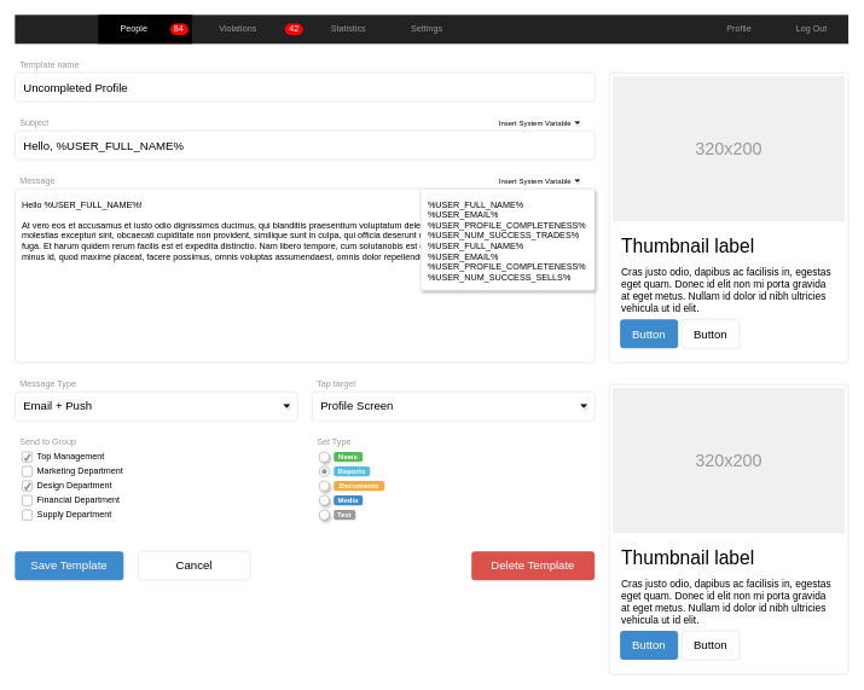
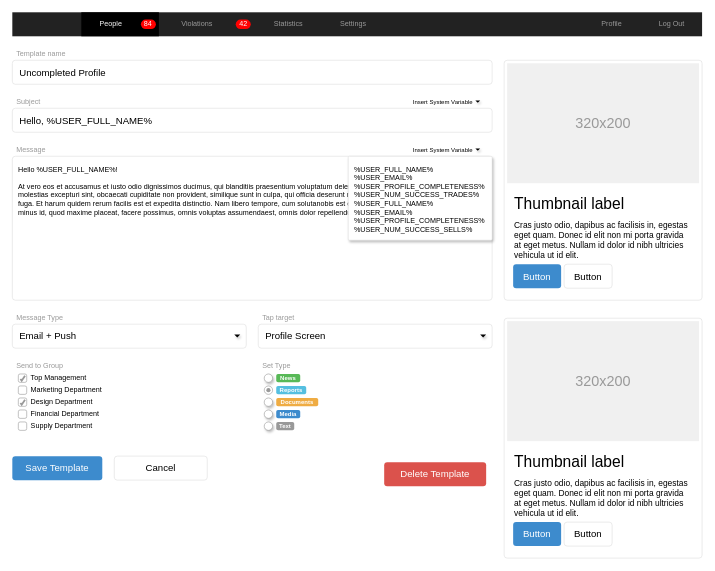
  <mxCell id="0" style=";html=1;" />
  <mxCell id="1" style=";html=1;" parent="0" />
  <mxCell id="2" value="" style="html=1;shadow=0;dashed=0;shape=mxgraph.bootstrap.rect;fillColor=#222222;strokeColor=none;whiteSpace=wrap;rounded=0;fontSize=12;fontColor=#000000;align=center;" parent="1" vertex="1"><mxGeometry x="20" y="20" width="1150" height="40" as="geometry" /></mxCell>
  <mxCell id="3" value="People" style="html=1;shadow=0;dashed=0;shape=mxgraph.bootstrap.rect;fillColor=#000000;strokeColor=none;fontColor=#ffffff;spacingRight=30;whiteSpace=wrap;" parent="2" vertex="1"><mxGeometry x="115" width="129.375" height="40" as="geometry" /></mxCell>
  <mxCell id="4" value="84" style="html=1;shadow=0;dashed=0;shape=mxgraph.bootstrap.rrect;rSize=8;fillColor=#ff0000;strokeColor=none;fontColor=#ffffff;whiteSpace=wrap;" parent="3" vertex="1"><mxGeometry x="1" y="0.5" width="25" height="16" relative="1" as="geometry"><mxPoint x="-30" y="-8" as="offset" /></mxGeometry></mxCell>
  <mxCell id="5" value="Violations" style="html=1;shadow=0;dashed=0;fillColor=none;strokeColor=none;shape=mxgraph.bootstrap.rect;fontColor=#999999;spacingRight=30;whiteSpace=wrap;" parent="2" vertex="1"><mxGeometry x="244.375" width="158.125" height="40" as="geometry" /></mxCell>
  <mxCell id="6" value="42" style="html=1;shadow=0;dashed=0;shape=mxgraph.bootstrap.rrect;rSize=8;fillColor=#ff0000;strokeColor=none;fontColor=#ffffff;whiteSpace=wrap;" parent="5" vertex="1"><mxGeometry x="1" y="0.5" width="25" height="16" relative="1" as="geometry"><mxPoint x="-30" y="-8" as="offset" /></mxGeometry></mxCell>
  <mxCell id="7" value="Statistics" style="html=1;shadow=0;dashed=0;fillColor=none;strokeColor=none;shape=mxgraph.bootstrap.rect;fontColor=#999999;whiteSpace=wrap;" parent="2" vertex="1"><mxGeometry x="402.5" width="115" height="40" as="geometry" /></mxCell>
  <mxCell id="8" value="Settings" style="html=1;shadow=0;dashed=0;fillColor=none;strokeColor=none;shape=mxgraph.bootstrap.rect;fontColor=#999999;whiteSpace=wrap;" parent="2" vertex="1"><mxGeometry x="517.5" width="100.625" height="40" as="geometry" /></mxCell>
  <mxCell id="9" value="Profile" style="html=1;shadow=0;dashed=0;fillColor=none;strokeColor=none;shape=mxgraph.bootstrap.rect;fontColor=#999999;whiteSpace=wrap;" parent="2" vertex="1"><mxGeometry x="948.75" width="100.625" height="40" as="geometry" /></mxCell>
  <mxCell id="10" value="Log Out" style="html=1;shadow=0;dashed=0;fillColor=none;strokeColor=none;shape=mxgraph.bootstrap.rect;fontColor=#999999;whiteSpace=wrap;" parent="2" vertex="1"><mxGeometry x="1049.375" width="100.625" height="40" as="geometry" /></mxCell>
  <mxCell id="11" value="" style="html=1;shadow=0;dashed=0;shape=mxgraph.bootstrap.rrect;rSize=5;strokeColor=#dddddd;rounded=0;fontSize=12;align=center;" parent="1" vertex="1"><mxGeometry x="840" y="100" width="330" height="400" as="geometry" /></mxCell>
  <mxCell id="12" value="320x200" style="shape=rect;fontSize=24;fillColor=#f0f0f0;strokeColor=none;fontColor=#999999;whiteSpace=wrap;" parent="11" vertex="1"><mxGeometry x="5" y="5" width="320" height="200" as="geometry" /></mxCell>
  <mxCell id="13" value="Thumbnail label" style="html=1;shadow=0;dashed=0;shape=mxgraph.bootstrap.anchor;fontSize=26;align=left;whiteSpace=wrap;" parent="11" vertex="1"><mxGeometry x="15" y="220" width="300" height="40" as="geometry" /></mxCell>
  <mxCell id="14" value="Cras justo odio, dapibus ac facilisis in, egestas eget quam. Donec id elit non mi porta gravida at eget metus. Nullam id dolor id nibh ultricies vehicula ut id elit." style="html=1;shadow=0;dashed=0;shape=mxgraph.bootstrap.anchor;strokeColor=#dddddd;whiteSpace=wrap;align=left;verticalAlign=top;fontSize=14;whiteSpace=wrap;" parent="11" vertex="1"><mxGeometry x="15" y="260" width="300" height="80" as="geometry" /></mxCell>
  <mxCell id="15" value="Button" style="html=1;shadow=0;dashed=0;shape=mxgraph.bootstrap.rrect;rSize=5;fontSize=16;fillColor=#3D8BCD;strokeColor=none;fontColor=#ffffff;whiteSpace=wrap;" parent="11" vertex="1"><mxGeometry y="1" width="80" height="40" relative="1" as="geometry"><mxPoint x="15" y="-60" as="offset" /></mxGeometry></mxCell>
  <mxCell id="16" value="Button" style="html=1;shadow=0;dashed=0;shape=mxgraph.bootstrap.rrect;rSize=5;fontSize=16;strokeColor=#dddddd;whiteSpace=wrap;" parent="11" vertex="1"><mxGeometry y="1" width="80" height="40" relative="1" as="geometry"><mxPoint x="100" y="-60" as="offset" /></mxGeometry></mxCell>
  <mxCell id="17" value="Template name" style="html=1;shadow=0;dashed=0;shape=mxgraph.bootstrap.rect;strokeColor=none;fillColor=none;fontColor=#999999;align=left;spacingLeft=5;whiteSpace=wrap;rounded=0;" parent="1" vertex="1"><mxGeometry x="20" y="80" width="200" height="20" as="geometry" /></mxCell>
  <mxCell id="18" value="Uncompleted Profile" style="html=1;shadow=0;dashed=0;shape=mxgraph.bootstrap.rrect;rSize=5;strokeColor=#dddddd;;align=left;spacingLeft=10;fontSize=16;whiteSpace=wrap;rounded=0;" parent="1" vertex="1"><mxGeometry x="20" y="100" width="800" height="40" as="geometry" /></mxCell>
  <mxCell id="19" value="Subject" style="html=1;shadow=0;dashed=0;shape=mxgraph.bootstrap.rect;strokeColor=none;fillColor=none;fontColor=#999999;align=left;spacingLeft=5;whiteSpace=wrap;rounded=0;" parent="1" vertex="1"><mxGeometry x="20" y="160" width="200" height="20" as="geometry" /></mxCell>
  <mxCell id="20" value="Hello, %USER_FULL_NAME%" style="html=1;shadow=0;dashed=0;shape=mxgraph.bootstrap.rrect;rSize=5;strokeColor=#dddddd;align=left;spacingLeft=10;fontSize=16;whiteSpace=wrap;rounded=0;" parent="1" vertex="1"><mxGeometry x="20" y="180" width="800" height="40" as="geometry" /></mxCell>
  <mxCell id="21" value="Insert System Variable" style="html=1;shadow=0;dashed=0;shape=mxgraph.bootstrap.rect;strokeColor=none;fillColor=none;align=right;fontSize=10;whiteSpace=wrap;rounded=0;" parent="1" vertex="1"><mxGeometry x="670" y="160" width="120" height="20" as="geometry" /></mxCell>
  <mxCell id="22" value="" style="shape=triangle;strokeColor=none;fillColor=#000000;direction=south;rounded=0;shadow=1;fontSize=12;fontColor=#000000;align=center;html=1;" parent="1" vertex="1"><mxGeometry x="792" y="167" width="8" height="4" as="geometry" /></mxCell>
  <mxCell id="23" value="Message" style="html=1;shadow=0;dashed=0;shape=mxgraph.bootstrap.rect;strokeColor=none;fillColor=none;fontColor=#999999;align=left;spacingLeft=5;whiteSpace=wrap;rounded=0;" parent="1" vertex="1"><mxGeometry x="20" y="240" width="200" height="20" as="geometry" /></mxCell>
  <mxCell id="24" value="Hello %USER_FULL_NAME%!&#10;&#10;At vero eos et accusamus et iusto odio dignissimos ducimus, qui blanditiis praesentium voluptatum deleniti atque corrupti, quosdolores et quas molestias excepturi sint, obcaecati cupiditate non provident, similique sunt in culpa, qui officia deserunt mollitiaanimi, id est laborum et dolorum fuga. Et harum quidem rerum facilis est et expedita distinctio. Nam libero tempore, cum solutanobis est eligendi optio, cumque nihil impedit, quo minus id, quod maxime placeat, facere possimus, omnis voluptas assumendaest, omnis dolor repellendus." style="html=1;shadow=0;dashed=0;shape=mxgraph.bootstrap.rrect;rSize=5;fontSize=12;strokeColor=#dddddd;align=left;spacing=10;verticalAlign=top;whiteSpace=wrap;rounded=0;" parent="1" vertex="1"><mxGeometry x="20" y="260" width="800" height="240" as="geometry" /></mxCell>
  <mxCell id="25" value="Insert System Variable" style="html=1;shadow=0;dashed=0;shape=mxgraph.bootstrap.rect;strokeColor=none;fillColor=none;align=right;fontSize=10;whiteSpace=wrap;rounded=0;" parent="1" vertex="1"><mxGeometry x="670" y="240" width="120" height="20" as="geometry" /></mxCell>
  <mxCell id="26" value="" style="shape=triangle;strokeColor=none;fillColor=#000000;direction=south;rounded=0;shadow=1;fontSize=12;fontColor=#000000;align=center;html=1;" parent="1" vertex="1"><mxGeometry x="792" y="247" width="8" height="4" as="geometry" /></mxCell>
  <mxCell id="27" value="%USER_FULL_NAME%&#10;%USER_EMAIL%&#10;%USER_PROFILE_COMPLETENESS%&#10;%USER_NUM_SUCCESS_TRADES%&#10;%USER_FULL_NAME%&#10;%USER_EMAIL%&#10;%USER_PROFILE_COMPLETENESS%&#10;%USER_NUM_SUCCESS_SELLS%" style="html=1;shadow=0;dashed=0;shape=mxgraph.bootstrap.rrect;fontSize=12;rSize=2;strokeColor=#dddddd;align=left;verticalAlign=top;spacing=10;shadow=1;whiteSpace=wrap;rounded=0;" parent="1" vertex="1"><mxGeometry x="580" y="260" width="240" height="140" as="geometry" /></mxCell>
  <mxCell id="28" value="Message Type" style="html=1;shadow=0;dashed=0;shape=mxgraph.bootstrap.rect;strokeColor=none;fillColor=none;fontColor=#999999;align=left;spacingLeft=5;whiteSpace=wrap;rounded=0;" parent="1" vertex="1"><mxGeometry x="20" y="520" width="200" height="20" as="geometry" /></mxCell>
  <mxCell id="29" value="Email + Push" style="html=1;shadow=0;dashed=0;shape=mxgraph.bootstrap.rrect;rSize=5;strokeColor=#dddddd;align=left;spacingLeft=10;fontSize=16;whiteSpace=wrap;rounded=0;" parent="1" vertex="1"><mxGeometry x="20" y="540" width="390" height="40" as="geometry" /></mxCell>
  <mxCell id="30" value="" style="shape=triangle;strokeColor=none;fillColor=#000000;direction=south;rounded=0;shadow=1;fontSize=12;fontColor=#000000;align=center;html=1;" parent="1" vertex="1"><mxGeometry x="390" y="557" width="10" height="5" as="geometry" /></mxCell>
  <mxCell id="31" value="Tap target" style="html=1;shadow=0;dashed=0;shape=mxgraph.bootstrap.rect;strokeColor=none;fillColor=none;fontColor=#999999;align=left;spacingLeft=5;whiteSpace=wrap;rounded=0;" parent="1" vertex="1"><mxGeometry x="430" y="520" width="200" height="20" as="geometry" /></mxCell>
  <mxCell id="32" value="Profile Screen" style="html=1;shadow=0;dashed=0;shape=mxgraph.bootstrap.rrect;rSize=5;strokeColor=#dddddd;align=left;spacingLeft=10;fontSize=16;whiteSpace=wrap;rounded=0;" parent="1" vertex="1"><mxGeometry x="430" y="540" width="390" height="40" as="geometry" /></mxCell>
  <mxCell id="33" value="" style="shape=triangle;strokeColor=none;fillColor=#000000;direction=south;rounded=0;shadow=1;fontSize=12;fontColor=#000000;align=center;html=1;" parent="1" vertex="1"><mxGeometry x="800" y="557" width="10" height="5" as="geometry" /></mxCell>
  <mxCell id="34" value="Send to Group" style="html=1;shadow=0;dashed=0;shape=mxgraph.bootstrap.rect;strokeColor=none;fillColor=none;fontColor=#999999;align=left;spacingLeft=5;whiteSpace=wrap;rounded=0;" parent="1" vertex="1"><mxGeometry x="20" y="600" width="200" height="20" as="geometry" /></mxCell>
  <mxCell id="35" value="Top Management" style="html=1;shadow=0;dashed=0;shape=mxgraph.bootstrap.checkbox;fontSize=12;strokeColor=#999999;align=left;labelPosition=right;spacingLeft=5;rounded=0;" parent="1" vertex="1"><mxGeometry x="30" y="623" width="14" height="14" as="geometry" /></mxCell>
  <mxCell id="36" value="Marketing Department" style="html=1;shadow=0;dashed=0;shape=mxgraph.bootstrap.rrect;fontSize=12;rSize=3;strokeColor=#999999;align=left;labelPosition=right;spacingLeft=5;rounded=0;" parent="1" vertex="1"><mxGeometry x="30" y="643" width="14" height="14" as="geometry" /></mxCell>
  <mxCell id="37" value="Design Department" style="html=1;shadow=0;dashed=0;shape=mxgraph.bootstrap.checkbox;fontSize=12;strokeColor=#999999;align=left;labelPosition=right;spacingLeft=5;rounded=0;" parent="1" vertex="1"><mxGeometry x="30" y="663" width="14" height="14" as="geometry" /></mxCell>
  <mxCell id="38" value="Financial Department" style="html=1;shadow=0;dashed=0;shape=mxgraph.bootstrap.rrect;fontSize=12;rSize=3;strokeColor=#999999;align=left;labelPosition=right;spacingLeft=5;rounded=0;" parent="1" vertex="1"><mxGeometry x="30" y="683" width="14" height="14" as="geometry" /></mxCell>
  <mxCell id="39" value="Supply Department" style="html=1;shadow=0;dashed=0;shape=mxgraph.bootstrap.rrect;fontSize=12;rSize=3;strokeColor=#999999;align=left;labelPosition=right;spacingLeft=5;rounded=0;" parent="1" vertex="1"><mxGeometry x="30" y="703" width="14" height="14" as="geometry" /></mxCell>
  <mxCell id="40" value="Set Type" style="html=1;shadow=0;dashed=0;shape=mxgraph.bootstrap.rect;strokeColor=none;fillColor=none;fontColor=#999999;align=left;spacingLeft=5;whiteSpace=wrap;rounded=0;" parent="1" vertex="1"><mxGeometry x="430" y="600" width="200" height="20" as="geometry" /></mxCell>
  <mxCell id="41" value="" style="shape=ellipse;dashed=0;strokeColor=#999999;fillColor=#ffffff;html=1;rounded=0;shadow=1;fontSize=12;fontColor=#000000;align=center;" parent="1" vertex="1"><mxGeometry x="440" y="623" width="14" height="14" as="geometry" /></mxCell>
  <mxCell id="42" value="News" style="html=1;shadow=0;dashed=0;shape=mxgraph.bootstrap.rrect;align=center;rSize=3;strokeColor=none;fillColor=#58B957;fontColor=#ffffff;fontStyle=1;fontSize=10;whiteSpace=wrap;rounded=0;" parent="1" vertex="1"><mxGeometry x="460" y="623" width="40" height="14" as="geometry" /></mxCell>
  <mxCell id="43" value="" style="html=1;shadow=0;dashed=0;shape=mxgraph.bootstrap.radioButton;strokeColor=#999999;fillColor=#ffffff;rounded=0;fontSize=12;fontColor=#000000;align=center;" parent="1" vertex="1"><mxGeometry x="440" y="643" width="14" height="14" as="geometry" /></mxCell>
  <mxCell id="44" value="Reports" style="html=1;shadow=0;dashed=0;shape=mxgraph.bootstrap.rrect;align=center;rSize=3;strokeColor=none;fillColor=#55BFE0;fontColor=#ffffff;fontStyle=1;fontSize=10;whiteSpace=wrap;rounded=0;" parent="1" vertex="1"><mxGeometry x="460" y="643" width="50" height="14" as="geometry" /></mxCell>
  <mxCell id="45" value="" style="shape=ellipse;dashed=0;strokeColor=#999999;fillColor=#ffffff;html=1;rounded=0;shadow=1;fontSize=12;fontColor=#000000;align=center;" parent="1" vertex="1"><mxGeometry x="440" y="663" width="14" height="14" as="geometry" /></mxCell>
  <mxCell id="46" value="Documents" style="html=1;shadow=0;dashed=0;shape=mxgraph.bootstrap.rrect;align=center;rSize=3;strokeColor=none;fillColor=#EFAC43;fontColor=#ffffff;fontStyle=1;fontSize=10;whiteSpace=wrap;rounded=0;" parent="1" vertex="1"><mxGeometry x="460" y="663" width="70" height="14" as="geometry" /></mxCell>
  <mxCell id="47" value="" style="shape=ellipse;dashed=0;strokeColor=#999999;fillColor=#ffffff;html=1;rounded=0;shadow=1;fontSize=12;fontColor=#000000;align=center;" parent="1" vertex="1"><mxGeometry x="440" y="683" width="14" height="14" as="geometry" /></mxCell>
  <mxCell id="48" value="Media" style="html=1;shadow=0;dashed=0;shape=mxgraph.bootstrap.rrect;align=center;rSize=3;strokeColor=none;fillColor=#3D8BCD;fontColor=#ffffff;fontStyle=1;fontSize=10;whiteSpace=wrap;rounded=0;" parent="1" vertex="1"><mxGeometry x="460" y="683" width="40" height="14" as="geometry" /></mxCell>
  <mxCell id="49" value="" style="shape=ellipse;dashed=0;strokeColor=#999999;fillColor=#ffffff;html=1;rounded=0;shadow=1;fontSize=12;fontColor=#000000;align=center;" parent="1" vertex="1"><mxGeometry x="440" y="703" width="14" height="14" as="geometry" /></mxCell>
  <mxCell id="50" value="Text" style="html=1;shadow=0;dashed=0;shape=mxgraph.bootstrap.rrect;align=center;rSize=3;strokeColor=none;fillColor=#999999;fontColor=#ffffff;fontStyle=1;fontSize=10;whiteSpace=wrap;rounded=0;" parent="1" vertex="1"><mxGeometry x="460" y="703" width="30" height="14" as="geometry" /></mxCell>
  <mxCell id="51" value="Save Template" style="html=1;shadow=0;dashed=0;shape=mxgraph.bootstrap.rrect;align=center;rSize=5;strokeColor=none;fillColor=#3D8BCD;fontColor=#ffffff;fontSize=16;whiteSpace=wrap;rounded=0;" parent="1" vertex="1"><mxGeometry x="20" y="760" width="150" height="40" as="geometry" /></mxCell>
  <mxCell id="52" value="Cancel" style="html=1;shadow=0;dashed=0;shape=mxgraph.bootstrap.rrect;align=center;rSize=5;strokeColor=#dddddd;fontSize=16;whiteSpace=wrap;rounded=0;" parent="1" vertex="1"><mxGeometry x="190" y="760" width="155" height="40" as="geometry" /></mxCell>
- <mxCell id="53" value="Delete Template" style="html=1;shadow=0;dashed=0;shape=mxgraph.bootstrap.rrect;align=center;rSize=5;strokeColor=none;fillColor=#DB524C;fontColor=#ffffff;fontSize=16;whiteSpace=wrap;rounded=0;" parent="1" vertex="1"><mxGeometry x="650" y="760" width="170" height="40" as="geometry" /></mxCell>
+ <mxCell id="53" value="Delete Template" style="html=1;shadow=0;dashed=0;shape=mxgraph.bootstrap.rrect;align=center;rSize=5;strokeColor=none;fillColor=#DB524C;fontColor=#ffffff;fontSize=16;whiteSpace=wrap;rounded=0;" parent="1" vertex="1"><mxGeometry x="640" y="770" width="170" height="40" as="geometry" /></mxCell>
  <mxCell id="54" value="" style="html=1;shadow=0;dashed=0;shape=mxgraph.bootstrap.rrect;rSize=5;strokeColor=#dddddd;rounded=0;fontSize=12;align=center;" parent="1" vertex="1"><mxGeometry x="840" y="530" width="330" height="400" as="geometry" /></mxCell>
  <mxCell id="55" value="320x200" style="shape=rect;fontSize=24;fillColor=#f0f0f0;strokeColor=none;fontColor=#999999;whiteSpace=wrap;" parent="54" vertex="1"><mxGeometry x="5" y="5" width="320" height="200" as="geometry" /></mxCell>
  <mxCell id="56" value="Thumbnail label" style="html=1;shadow=0;dashed=0;shape=mxgraph.bootstrap.anchor;fontSize=26;align=left;whiteSpace=wrap;" parent="54" vertex="1"><mxGeometry x="15" y="220" width="300" height="40" as="geometry" /></mxCell>
  <mxCell id="57" value="Cras justo odio, dapibus ac facilisis in, egestas eget quam. Donec id elit non mi porta gravida at eget metus. Nullam id dolor id nibh ultricies vehicula ut id elit." style="html=1;shadow=0;dashed=0;shape=mxgraph.bootstrap.anchor;strokeColor=#dddddd;whiteSpace=wrap;align=left;verticalAlign=top;fontSize=14;whiteSpace=wrap;" parent="54" vertex="1"><mxGeometry x="15" y="260" width="300" height="80" as="geometry" /></mxCell>
  <mxCell id="58" value="Button" style="html=1;shadow=0;dashed=0;shape=mxgraph.bootstrap.rrect;rSize=5;fontSize=16;fillColor=#3D8BCD;strokeColor=none;fontColor=#ffffff;whiteSpace=wrap;" parent="54" vertex="1"><mxGeometry y="1" width="80" height="40" relative="1" as="geometry"><mxPoint x="15" y="-60" as="offset" /></mxGeometry></mxCell>
  <mxCell id="59" value="Button" style="html=1;shadow=0;dashed=0;shape=mxgraph.bootstrap.rrect;rSize=5;fontSize=16;strokeColor=#dddddd;whiteSpace=wrap;" parent="54" vertex="1"><mxGeometry y="1" width="80" height="40" relative="1" as="geometry"><mxPoint x="100" y="-60" as="offset" /></mxGeometry></mxCell>
